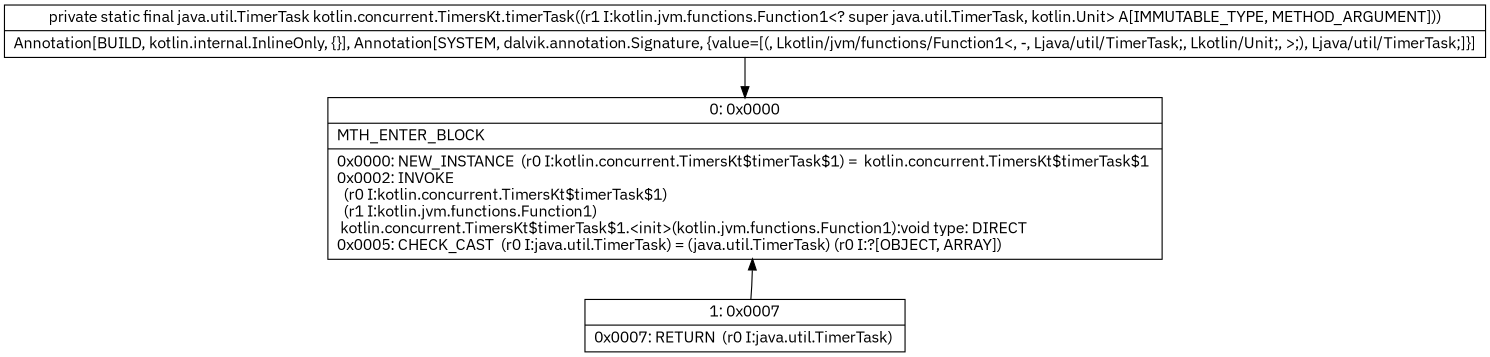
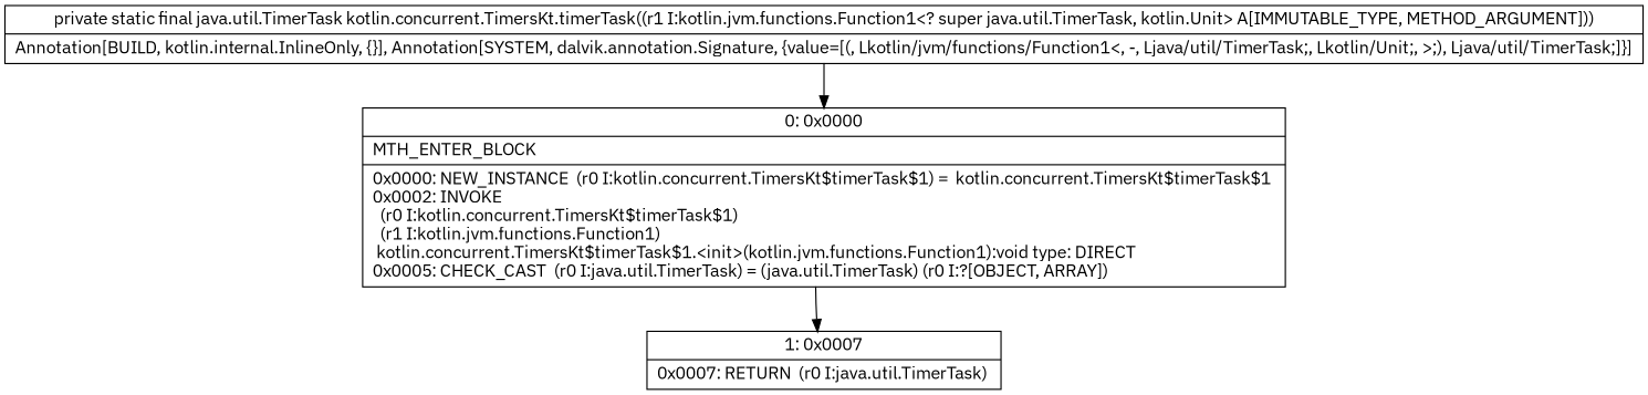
  digraph {
    fontname="IBM Plex Sans"
    node [shape=record fontname="IBM Plex Sans"]
    edge [fontname="IBM Plex Sans"]
    n1 [label="{0\:\ 0x0000|MTH_ENTER_BLOCK\l|0x0000: NEW_INSTANCE  (r0 I:kotlin.concurrent.TimersKt$timerTask$1) =  kotlin.concurrent.TimersKt$timerTask$1 \l0x0002: INVOKE  \l  (r0 I:kotlin.concurrent.TimersKt$timerTask$1)\l  (r1 I:kotlin.jvm.functions.Function1)\l kotlin.concurrent.TimersKt$timerTask$1.\<init\>(kotlin.jvm.functions.Function1):void type: DIRECT \l0x0005: CHECK_CAST  (r0 I:java.util.TimerTask) = (java.util.TimerTask) (r0 I:?[OBJECT, ARRAY]) \l}"]
    n2 [label="{1\:\ 0x0007|0x0007: RETURN  (r0 I:java.util.TimerTask) \l}"]
    n3 [label="{private static final java.util.TimerTask kotlin.concurrent.TimersKt.timerTask((r1 I:kotlin.jvm.functions.Function1\<? super java.util.TimerTask, kotlin.Unit\> A[IMMUTABLE_TYPE, METHOD_ARGUMENT]))  | Annotation[BUILD, kotlin.internal.InlineOnly, \{\}], Annotation[SYSTEM, dalvik.annotation.Signature, \{value=[(, Lkotlin\/jvm\/functions\/Function1\<, \-, Ljava\/util\/TimerTask;, Lkotlin\/Unit;, \>;), Ljava\/util\/TimerTask;]\}]\l}"]
-   n2 -> n1
+   n1 -> n2
    n3 -> n1
  }
